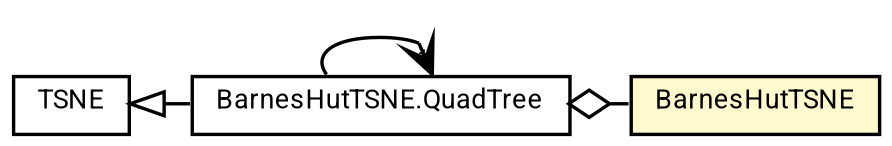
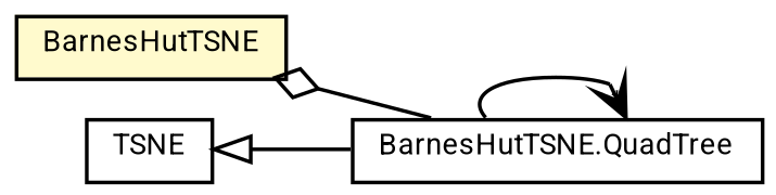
  digraph {
    fontname=Montserrat
    nodesep=0.15
    rankdir=LR
    ranksep=0.25
    node [fontcolor=black fontname=Montserrat fontsize=8 margin=0 shape=plaintext]
    edge [color=black dir=back fontname=Montserrat fontsize=7 labelfontname=Roboto labelfontsize=7]
    n1 [height=0 label=<<table title="de.lmu.ifi.dbs.elki.algorithm.projection.BarnesHutTSNE" border="0" cellborder="1" cellspacing="0" cellpadding="2" bgcolor="lemonChiffon" href="BarnesHutTSNE.html" target="_parent"> 		<tr><td><table border="0" cellspacing="0" cellpadding="1"> 		<tr><td align="center" balign="center"> <font face="Roboto">BarnesHutTSNE</font> </td></tr> 		</table></td></tr> 		</table>> width=0]
    n2 [height=0 label=<<table title="de.lmu.ifi.dbs.elki.algorithm.projection.BarnesHutTSNE.QuadTree" border="0" cellborder="1" cellspacing="0" cellpadding="2" href="BarnesHutTSNE.QuadTree.html" target="_parent"> 		<tr><td><table border="0" cellspacing="0" cellpadding="1"> 		<tr><td align="center" balign="center"> <font face="Roboto">BarnesHutTSNE.QuadTree</font> </td></tr> 		</table></td></tr> 		</table>> width=0]
    n3 [height=0 label=<<table title="de.lmu.ifi.dbs.elki.algorithm.projection.TSNE" border="0" cellborder="1" cellspacing="0" cellpadding="2" href="TSNE.html" target="_parent"> 		<tr><td><table border="0" cellspacing="0" cellpadding="1"> 		<tr><td align="center" balign="center"> <font face="Roboto">TSNE</font> </td></tr> 		</table></td></tr> 		</table>> width=0]
-   n2 -> n1 [arrowhead=none arrowtail=ediamond weight=4]
+   n1 -> n2 [arrowhead=none arrowtail=ediamond weight=4]
    n2 -> n2 [arrowhead=open headlabel="*" weight=1 dir=""]
    n3 -> n2 [arrowtail=empty weight=10]
  }
